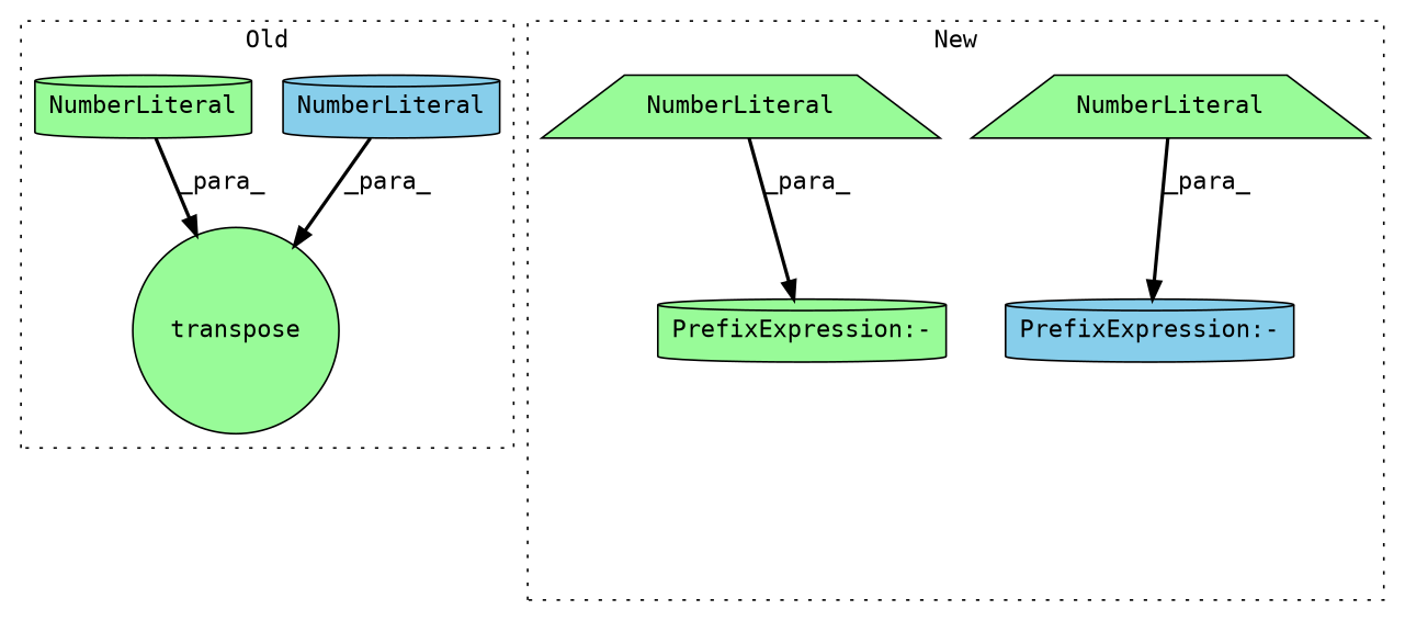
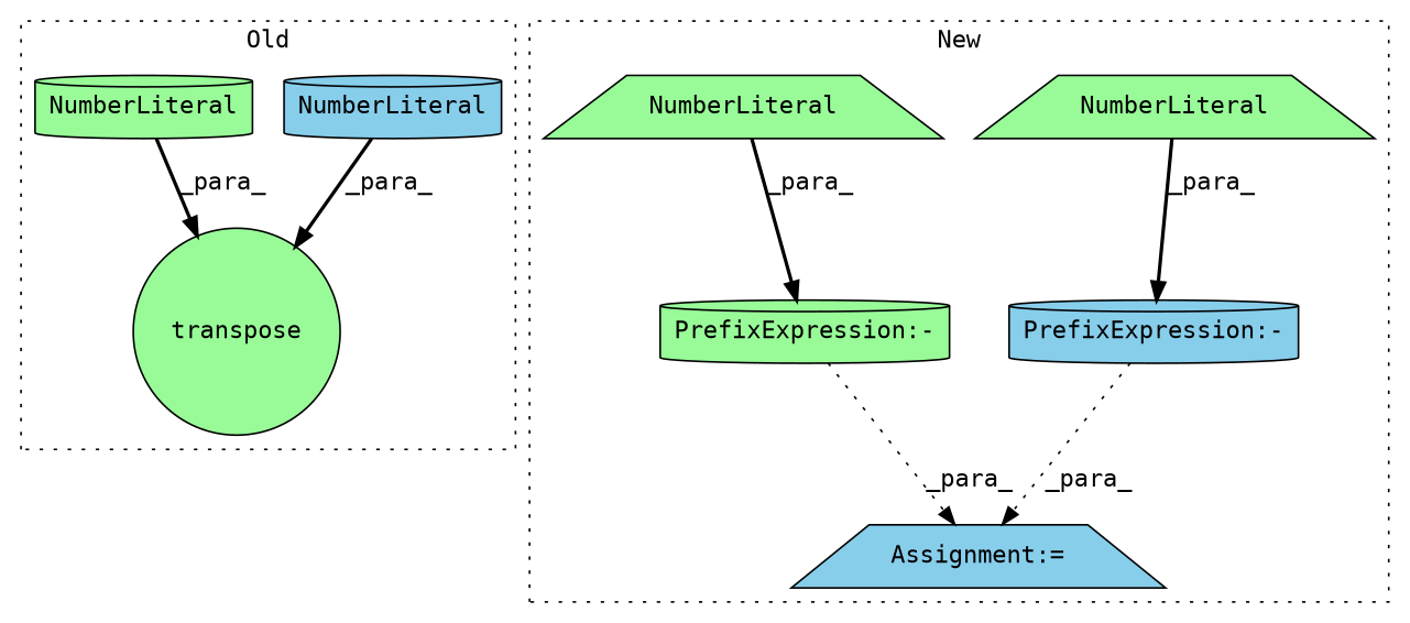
  digraph {
    fontname="DejaVu Sans Mono"
    node [a=34 fillcolor=palegreen fontname="DejaVu Sans Mono" l=1 shape=cylinder style=filled]
    edge [fontname="DejaVu Sans Mono" style=bold]
    n1 [a=32 l="10,1" label=transpose s="1868,1881" shape=circle]
    n2 [fillcolor=skyblue label=NumberLiteral s=1878]
    n3 [label=NumberLiteral s=1880]
+   n4 [a=7 fillcolor=skyblue label="Assignment:=" s=1844 shape=trapezium]
    n5 [a=38 fillcolor=skyblue label="PrefixExpression:-" s=1907]
    n6 [label=NumberLiteral s=1908 shape=trapezium]
    n7 [a=38 label="PrefixExpression:-" s=1883]
    n8 [label=NumberLiteral s=1884 shape=trapezium]
    subgraph cluster_1 {
      label=Old
      style=dotted
      n1
      n2
      n3
    }
    subgraph cluster_2 {
      label=New
      style=dotted
+     n4
      n5
      n6
      n7
      n8
    }
    n2 -> n1 [label=_para_]
    n3 -> n1 [label=_para_]
+   n5 -> n4 [label=_para_ style=dotted]
    n6 -> n5 [label=_para_]
+   n7 -> n4 [label=_para_ style=dotted]
    n8 -> n7 [label=_para_]
  }
